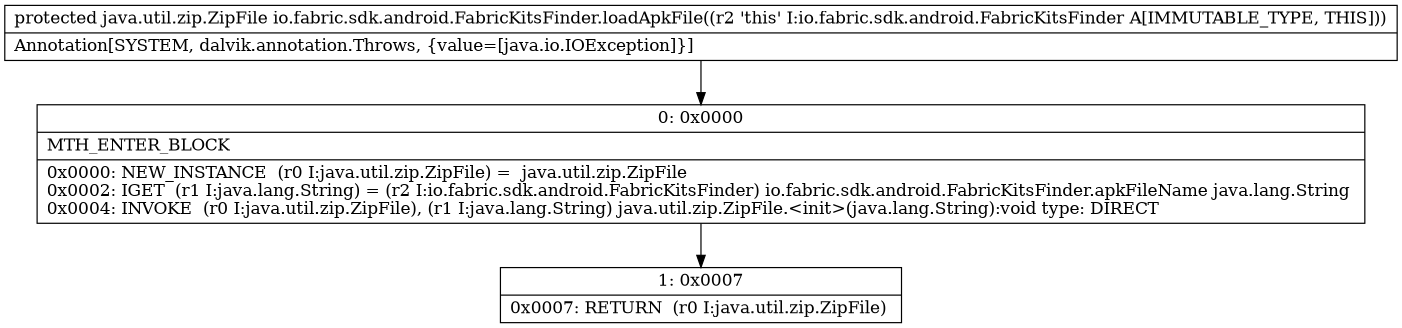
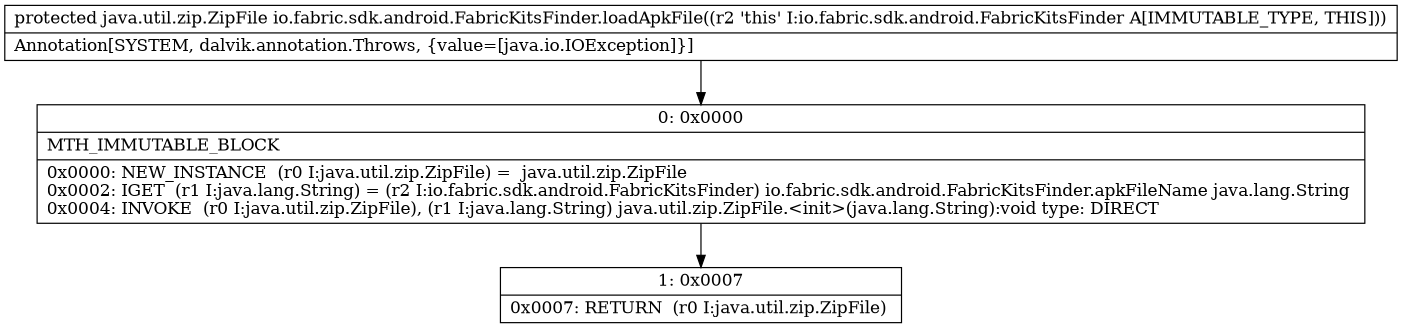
  digraph {
    node [shape=record]
-   n1 [label="{0\:\ 0x0000|MTH_ENTER_BLOCK\l|0x0000: NEW_INSTANCE  (r0 I:java.util.zip.ZipFile) =  java.util.zip.ZipFile \l0x0002: IGET  (r1 I:java.lang.String) = (r2 I:io.fabric.sdk.android.FabricKitsFinder) io.fabric.sdk.android.FabricKitsFinder.apkFileName java.lang.String \l0x0004: INVOKE  (r0 I:java.util.zip.ZipFile), (r1 I:java.lang.String) java.util.zip.ZipFile.\<init\>(java.lang.String):void type: DIRECT \l}"]
+   n1 [label="{0\:\ 0x0000|MTH_IMMUTABLE_BLOCK\l|0x0000: NEW_INSTANCE  (r0 I:java.util.zip.ZipFile) =  java.util.zip.ZipFile \l0x0002: IGET  (r1 I:java.lang.String) = (r2 I:io.fabric.sdk.android.FabricKitsFinder) io.fabric.sdk.android.FabricKitsFinder.apkFileName java.lang.String \l0x0004: INVOKE  (r0 I:java.util.zip.ZipFile), (r1 I:java.lang.String) java.util.zip.ZipFile.\<init\>(java.lang.String):void type: DIRECT \l}"]
    n2 [label="{1\:\ 0x0007|0x0007: RETURN  (r0 I:java.util.zip.ZipFile) \l}"]
    n3 [label="{protected java.util.zip.ZipFile io.fabric.sdk.android.FabricKitsFinder.loadApkFile((r2 'this' I:io.fabric.sdk.android.FabricKitsFinder A[IMMUTABLE_TYPE, THIS]))  | Annotation[SYSTEM, dalvik.annotation.Throws, \{value=[java.io.IOException]\}]\l}"]
    n1 -> n2
    n3 -> n1
  }
